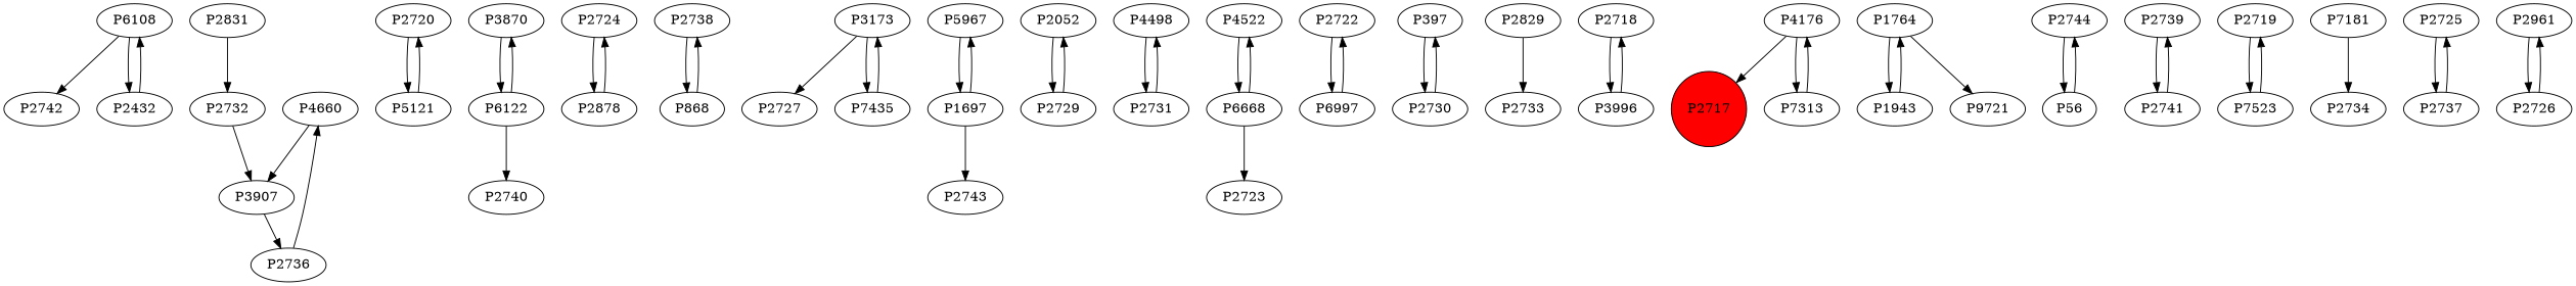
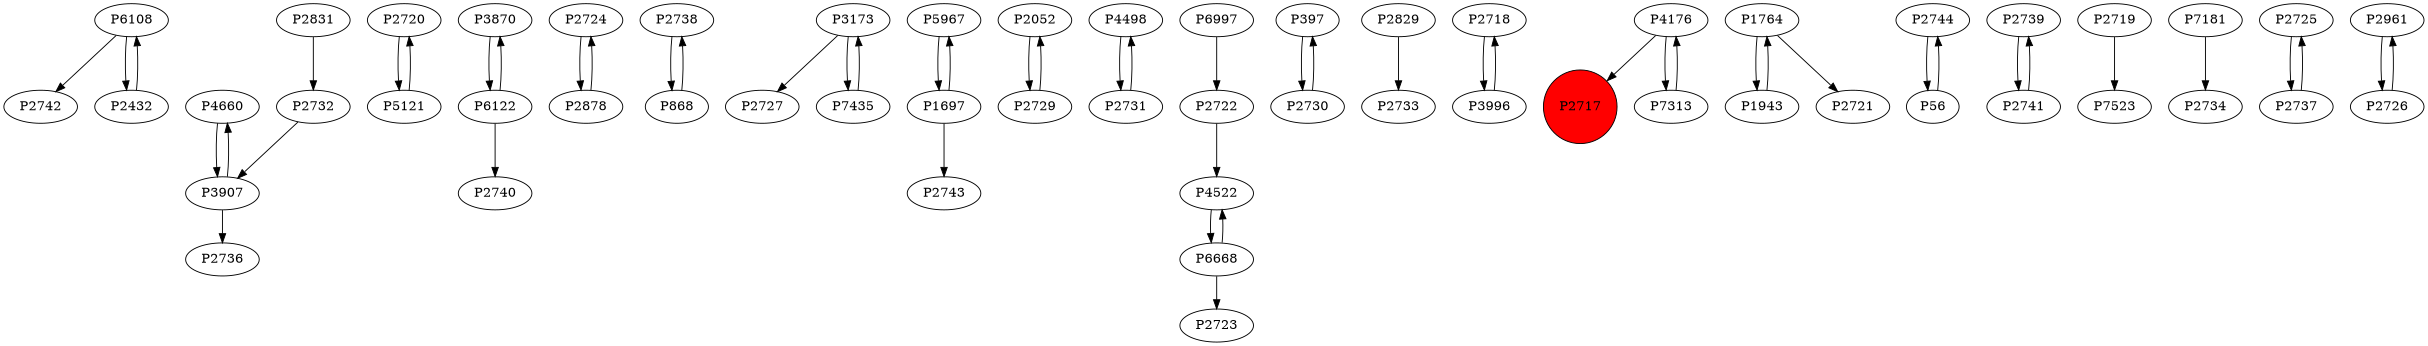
  digraph {
    P6108
    P2742
    P2432
    P4660
    P3907
    P2736
    P2831
    P2732
    P2720
    P5121
    P3870
    P6122
    P2740
    P2724
    P2878
    P2738
    P868
    P3173
    P2727
    P7435
    P5967
    P1697
    P2743
    P2052
    P2729
    P4498
    P2731
    P4522
    P6668
    P2723
    P2722
    P6997
    n33 [label=P397]
    P2730
    P2829
    P2733
    P2718
    P3996
    P2717 [fillcolor=red shape=circle style=filled]
    P4176
    P7313
    P1764
    P1943
-   P2721 [label=P9721]
+   P2721
    P2744
    P56
    P2739
    P2741
    P2719
    P7523
    P7181
    P2734
    P2725
    P2737
    P2961
    P2726
    P6108 -> P2742
    P6108 -> P2432
    P2432 -> P6108
    P4660 -> P3907
-   P2736 -> P4660
+   P3907 -> P4660
    P3907 -> P2736
    P2831 -> P2732
    P2732 -> P3907
    P2720 -> P5121
    P5121 -> P2720
    P3870 -> P6122
    P6122 -> P3870
    P6122 -> P2740
    P2724 -> P2878
    P2878 -> P2724
    P2738 -> P868
    P868 -> P2738
    P3173 -> P2727
    P3173 -> P7435
    P7435 -> P3173
    P5967 -> P1697
    P1697 -> P5967
    P1697 -> P2743
    P2052 -> P2729
    P2729 -> P2052
    P4498 -> P2731
    P2731 -> P4498
    P4522 -> P6668
    P6668 -> P4522
    P6668 -> P2723
-   P2722 -> P6997
+   P2722 -> P4522
    P6997 -> P2722
    n33 -> P2730
    P2730 -> n33
    P2829 -> P2733
    P2718 -> P3996
    P3996 -> P2718
    P4176 -> P2717
    P4176 -> P7313
    P7313 -> P4176
    P1764 -> P1943
    P1764 -> P2721
    P1943 -> P1764
    P2744 -> P56
    P56 -> P2744
    P2739 -> P2741
    P2741 -> P2739
    P2719 -> P7523
-   P7523 -> P2719
    P7181 -> P2734
    P2725 -> P2737
    P2737 -> P2725
    P2961 -> P2726
    P2726 -> P2961
  }
